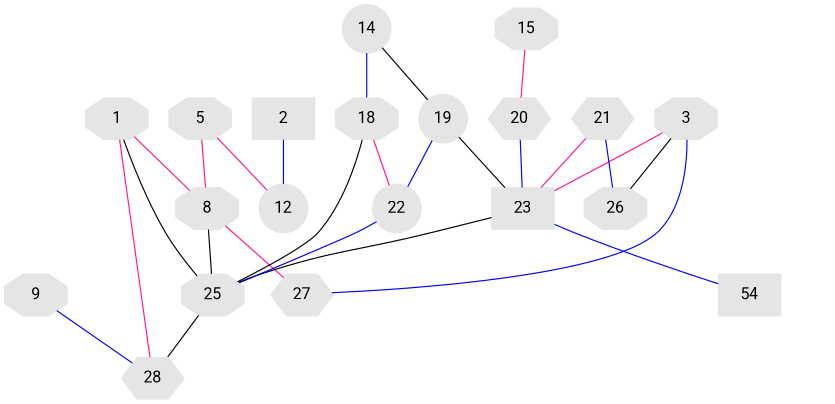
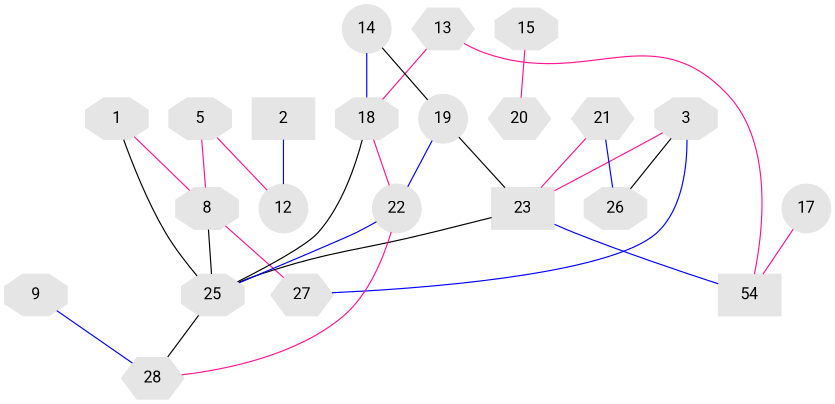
  graph {
    fontname=Roboto
    node [color=gray90 fontname=Roboto shape=octagon style=filled]
    edge [color=deeppink fontname=Roboto weight=1.0]
    1
    8
    25
    27 [shape=hexagon]
    28 [shape=hexagon]
    2 [shape=box]
    12 [shape=circle]
    23 [shape=box]
    3
    26
    n11 [label=54 shape=box]
    5
    9
+   13 [shape=hexagon]
    18
    22 [shape=circle]
    14 [shape=circle]
    19 [shape=circle]
    20 [shape=hexagon]
    15
+   17 [shape=circle]
    21 [shape=hexagon]
    1 -- 8
    1 -- 25 [color=black]
    8 -- 25 [color=black]
    8 -- 27
    25 -- 28 [color=black]
    2 -- 12 [color=blue]
    23 -- 25 [color=black]
    23 -- n11 [color=blue]
    3 -- 27 [color=blue]
    3 -- 23 [weight=2.0]
    3 -- 26 [color=black]
    5 -- 8
    5 -- 12
    9 -- 28 [color=blue]
+   13 -- n11
+   13 -- 18
    18 -- 25 [color=black]
    18 -- 22
    22 -- 25 [color=blue]
-   1 -- 28
+   22 -- 28
    14 -- 18 [color=blue]
    14 -- 19 [color=black]
    19 -- 23 [color=black weight=2.0]
    19 -- 22 [color=blue]
-   20 -- 23 [color=blue]
    15 -- 20
+   17 -- n11
    21 -- 23
    21 -- 26 [color=blue]
  }
